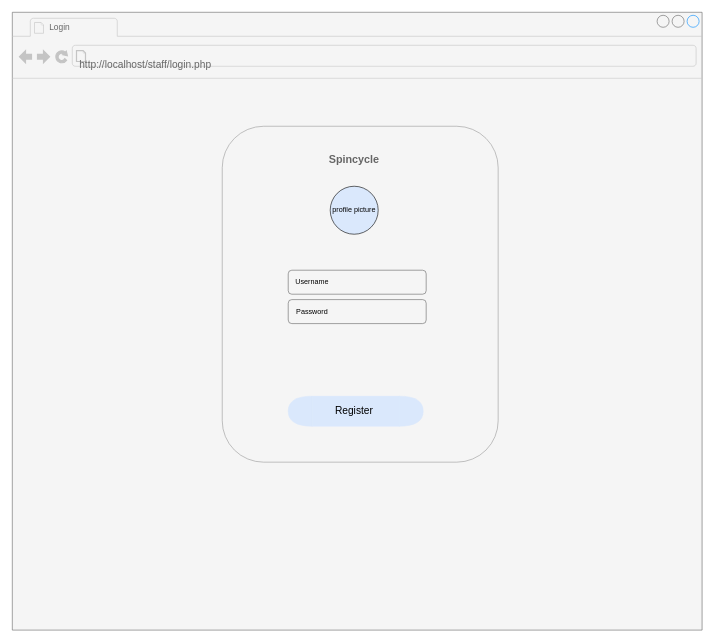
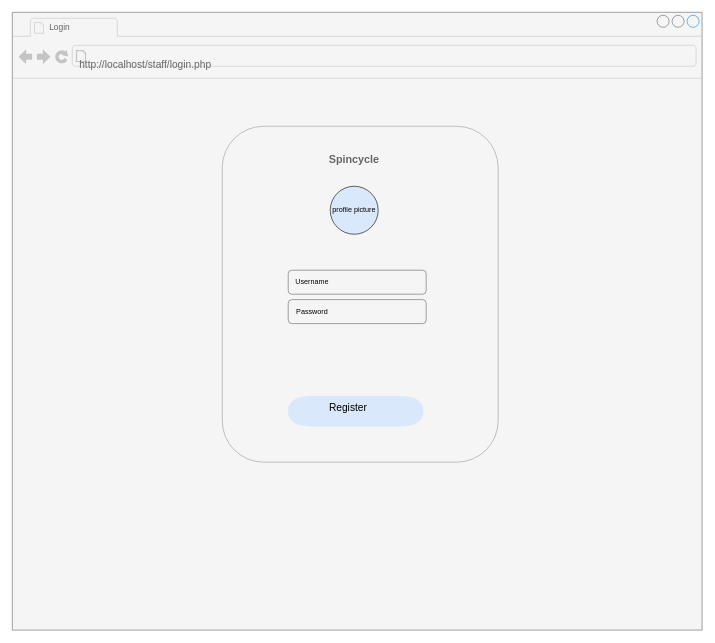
  <mxCell id="0" />
  <mxCell id="1" parent="0" />
  <mxCell id="2" value="" style="strokeWidth=1;shadow=0;dashed=0;align=center;html=1;shape=mxgraph.mockup.containers.browserWindow;rSize=0;strokeColor2=#008cff;strokeColor3=#c4c4c4;mainText=,;recursiveResize=0;movable=1;resizable=1;rotatable=1;deletable=1;editable=1;locked=0;connectable=1;labelBorderColor=default;fillColor=#f5f5f5;fontColor=#333333;strokeColor=#666666;" parent="1" vertex="1"><mxGeometry x="20" y="20" width="1150" height="1030" as="geometry" /></mxCell>
  <mxCell id="3" value="Login" style="strokeWidth=1;shadow=0;dashed=0;align=center;html=1;shape=mxgraph.mockup.containers.anchor;fontSize=14;fontColor=#666666;align=left;whiteSpace=wrap;movable=1;resizable=1;rotatable=1;deletable=1;editable=1;locked=0;connectable=1;" parent="2" vertex="1"><mxGeometry x="60" y="12" width="130" height="26" as="geometry" /></mxCell>
  <mxCell id="4" value="http://localhost/staff/login.php" style="strokeWidth=1;shadow=0;dashed=0;align=center;html=1;shape=mxgraph.mockup.containers.anchor;rSize=0;fontSize=17;fontColor=#666666;align=left;" parent="2" vertex="1"><mxGeometry x="110" y="75" width="250" height="26" as="geometry" /></mxCell>
  <mxCell id="5" value="" style="rounded=1;whiteSpace=wrap;html=1;fillColor=none;strokeColor=#999999;" vertex="1" parent="2"><mxGeometry x="350" y="190" width="460" height="560" as="geometry" /></mxCell>
  <mxCell id="6" value="Spincycle" style="text;html=1;align=center;verticalAlign=middle;whiteSpace=wrap;rounded=0;fontColor=#666666;fontStyle=1;fontSize=18;" vertex="1" parent="2"><mxGeometry x="540" y="230" width="60" height="30" as="geometry" /></mxCell>
  <mxCell id="7" value="" style="shape=or;whiteSpace=wrap;html=1;rotation=-180;fillColor=#dae8fc;strokeColor=#DAE8FC;" vertex="1" parent="2"><mxGeometry x="460" y="640" width="40" height="50" as="geometry" /></mxCell>
  <mxCell id="8" value="" style="shape=or;whiteSpace=wrap;html=1;rotation=0;strokeColor=#DAE8FC;fillColor=#DAE8FC;" vertex="1" parent="2"><mxGeometry x="645" y="640" width="40" height="50" as="geometry" /></mxCell>
  <mxCell id="9" value="" style="rounded=0;whiteSpace=wrap;html=1;strokeColor=#DAE8FC;fillColor=#dae8fc;" vertex="1" parent="2"><mxGeometry x="500" y="640" width="145" height="50" as="geometry" /></mxCell>
  <mxCell id="10" value="" style="rounded=1;whiteSpace=wrap;html=1;fillColor=#f5f5f5;fontColor=#333333;strokeColor=#666666;" vertex="1" parent="2"><mxGeometry x="460" y="479" width="230" height="40" as="geometry" /></mxCell>
- <mxCell id="11" value="Register" style="text;html=1;align=center;verticalAlign=middle;whiteSpace=wrap;rounded=0;fontSize=17;" vertex="1" parent="2"><mxGeometry x="540" y="650" width="60" height="30" as="geometry" /></mxCell>
+ <mxCell id="11" value="Register" style="text;html=1;align=center;verticalAlign=middle;whiteSpace=wrap;rounded=0;fontSize=17;" vertex="1" parent="2"><mxGeometry x="530" y="645" width="60" height="30" as="geometry" /></mxCell>
  <mxCell id="12" value="profile picture" style="ellipse;whiteSpace=wrap;html=1;aspect=fixed;fillColor=#dae8fc;" vertex="1" parent="2"><mxGeometry x="530" y="290" width="80" height="80" as="geometry" /></mxCell>
  <mxCell id="13" value="" style="rounded=1;whiteSpace=wrap;html=1;fillColor=#f5f5f5;fontColor=#333333;strokeColor=#666666;" vertex="1" parent="2"><mxGeometry x="460" y="430" width="230" height="40" as="geometry" /></mxCell>
  <mxCell id="14" value="Username" style="text;html=1;align=center;verticalAlign=middle;whiteSpace=wrap;rounded=0;" vertex="1" parent="2"><mxGeometry x="470" y="435" width="60" height="30" as="geometry" /></mxCell>
  <mxCell id="15" value="Password" style="text;html=1;align=center;verticalAlign=middle;whiteSpace=wrap;rounded=0;" vertex="1" parent="2"><mxGeometry x="470" y="479" width="60" height="40" as="geometry" /></mxCell>
